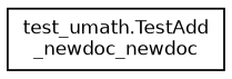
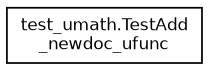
  digraph {
    rankdir=TB
-   n1 [color=black fillcolor=white fontname=Helvetica fontsize=10 height=0.2 label="test_umath.TestAdd\l_newdoc_newdoc" shape=record style=filled width=0.4]
+   n1 [color=black fillcolor=white fontname=Helvetica fontsize=10 height=0.2 label="test_umath.TestAdd\l_newdoc_ufunc" shape=record style=filled width=0.4]
  }
